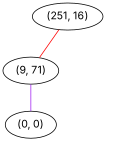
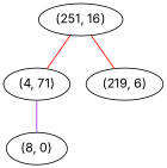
  graph {
    fontname=Inter
    node [fontname=Inter]
    edge [color=red fontname=Inter weight=1]
    n1 [label="(251, 16)"]
-   "(4, 71)" [label="(9, 71)"]
-   "(0, 0)"
+   "(4, 71)"
+   "(219, 6)"
+   "(0, 0)" [label="(8, 0)"]
    n1 -- "(4, 71)"
+   n1 -- "(219, 6)"
    "(4, 71)" -- "(0, 0)" [color=purple weight=4]
  }
